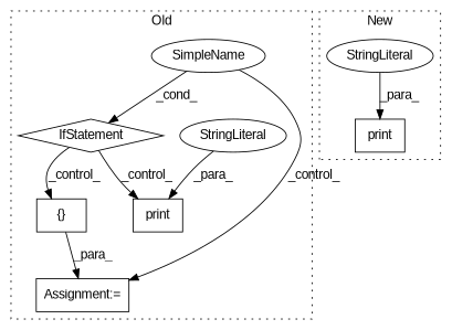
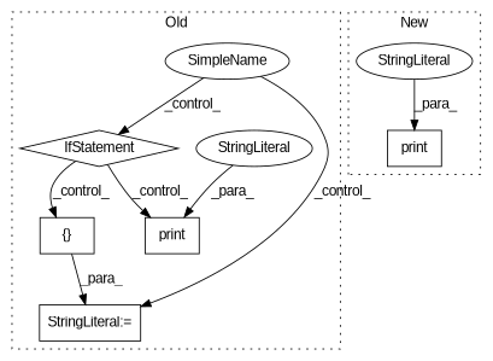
  digraph {
    fontname="Liberation Sans"
    node [a=32 fontname="Liberation Sans" l="6,1" shape=box]
    edge [fontname="Liberation Sans"]
    n1 [label=print s="2605,2666"]
    n2 [a=45 l=21 label=StringLiteral s=2645 shape=ellipse]
    n3 [a=25 l="4,2" label=IfStatement s="2130,2159" shape=diamond]
    n4 [a=42 label=SimpleName shape=ellipse l=""]
-   n5 [a=7 l=1 label="Assignment:=" s=2743]
+   n5 [a=7 l=1 label="StringLiteral:=" s=2743]
    n6 [a=4 l="1,1" label="{}" s="2753,2760"]
    n7 [label=print s="2750,2832"]
    n8 [a=45 l=28 label=StringLiteral s=2773 shape=ellipse]
    subgraph cluster_1 {
      label=Old
      style=dotted
      n1
      n2
      n3
      n4
      n5
      n6
    }
    subgraph cluster_2 {
      label=New
      style=dotted
      n7
      n8
    }
    n2 -> n1 [label=_para_]
    n3 -> n1 [label=_control_]
    n3 -> n6 [label=_control_]
-   n4 -> n3 [label=_cond_]
+   n4 -> n3 [label=_control_]
    n4 -> n5 [label=_control_]
    n6 -> n5 [label=_para_]
    n8 -> n7 [label=_para_]
  }
